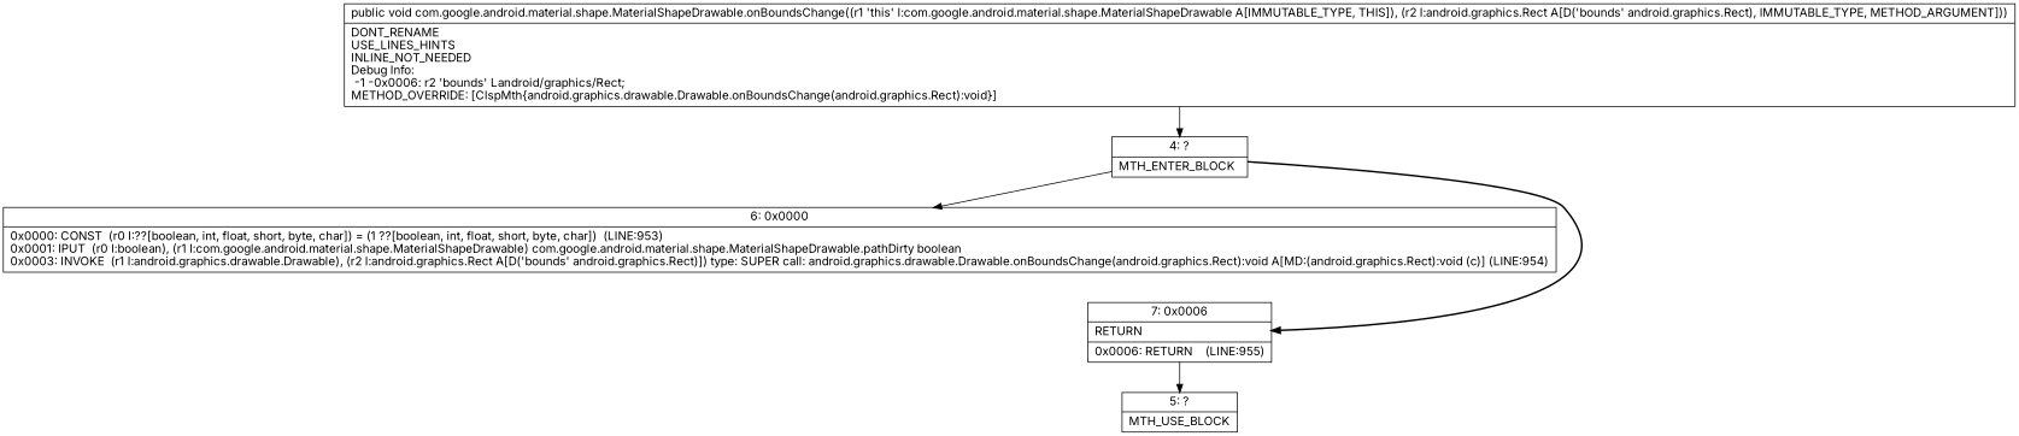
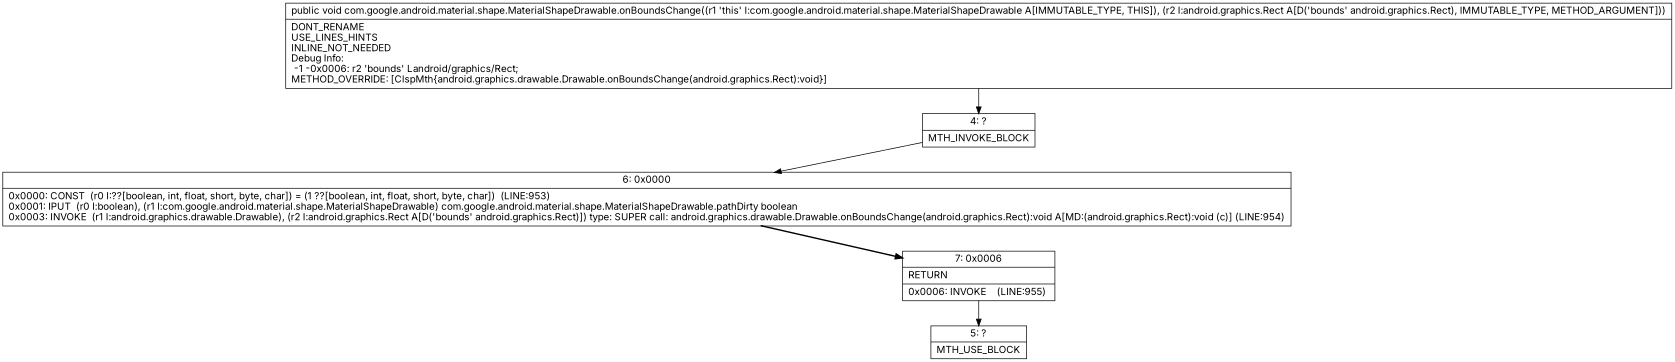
  digraph {
    fontname=Inter
    node [fontname=Inter shape=record]
    edge [fontname=Inter style=solid]
-   n1 [label="{4\:\ ?|MTH_ENTER_BLOCK\l}"]
+   n1 [label="{4\:\ ?|MTH_INVOKE_BLOCK\l}"]
    n2 [label="{6\:\ 0x0000|0x0000: CONST  (r0 I:??[boolean, int, float, short, byte, char]) = (1 ??[boolean, int, float, short, byte, char])  (LINE:953)\l0x0001: IPUT  (r0 I:boolean), (r1 I:com.google.android.material.shape.MaterialShapeDrawable) com.google.android.material.shape.MaterialShapeDrawable.pathDirty boolean \l0x0003: INVOKE  (r1 I:android.graphics.drawable.Drawable), (r2 I:android.graphics.Rect A[D('bounds' android.graphics.Rect)]) type: SUPER call: android.graphics.drawable.Drawable.onBoundsChange(android.graphics.Rect):void A[MD:(android.graphics.Rect):void (c)] (LINE:954)\l}"]
-   n3 [label="{7\:\ 0x0006|RETURN\l|0x0006: RETURN    (LINE:955)\l}"]
+   n3 [label="{7\:\ 0x0006|RETURN\l|0x0006: INVOKE    (LINE:955)\l}"]
    n4 [label="{5\:\ ?|MTH_USE_BLOCK\l}"]
    n5 [label="{public void com.google.android.material.shape.MaterialShapeDrawable.onBoundsChange((r1 'this' I:com.google.android.material.shape.MaterialShapeDrawable A[IMMUTABLE_TYPE, THIS]), (r2 I:android.graphics.Rect A[D('bounds' android.graphics.Rect), IMMUTABLE_TYPE, METHOD_ARGUMENT]))  | DONT_RENAME\lUSE_LINES_HINTS\lINLINE_NOT_NEEDED\lDebug Info:\l  \-1 \-0x0006: r2 'bounds' Landroid\/graphics\/Rect;\lMETHOD_OVERRIDE: [ClspMth\{android.graphics.drawable.Drawable.onBoundsChange(android.graphics.Rect):void\}]\l}"]
    n1 -> n2
-   n1 -> n3 [style=bold]
+   n2 -> n3 [style=bold]
    n3 -> n4
    n5 -> n1
  }
